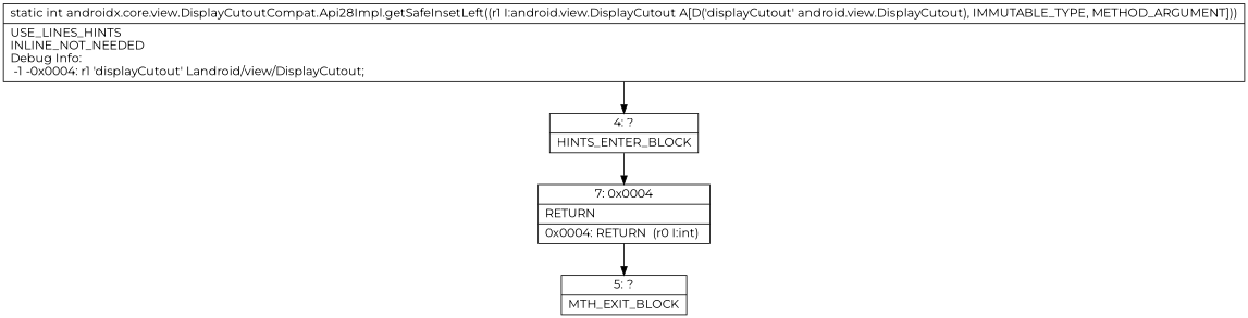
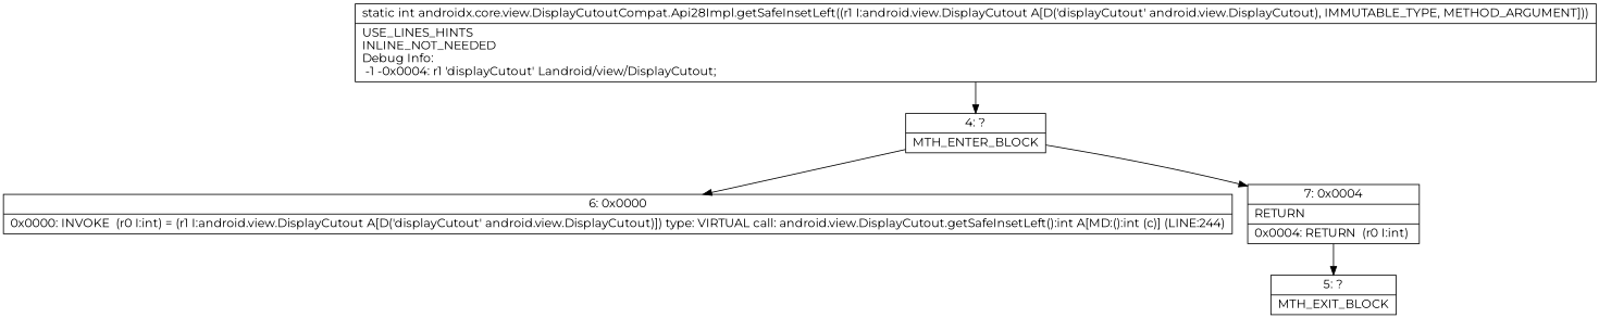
  digraph {
    fontname=Montserrat
    node [fontname=Montserrat shape=record]
    edge [fontname=Montserrat]
-   n1 [label="{4\:\ ?|HINTS_ENTER_BLOCK\l}"]
+   n1 [label="{4\:\ ?|MTH_ENTER_BLOCK\l}"]
+   n2 [label="{6\:\ 0x0000|0x0000: INVOKE  (r0 I:int) = (r1 I:android.view.DisplayCutout A[D('displayCutout' android.view.DisplayCutout)]) type: VIRTUAL call: android.view.DisplayCutout.getSafeInsetLeft():int A[MD:():int (c)] (LINE:244)\l}"]
    n3 [label="{7\:\ 0x0004|RETURN\l|0x0004: RETURN  (r0 I:int) \l}"]
    n4 [label="{5\:\ ?|MTH_EXIT_BLOCK\l}"]
    n5 [label="{static int androidx.core.view.DisplayCutoutCompat.Api28Impl.getSafeInsetLeft((r1 I:android.view.DisplayCutout A[D('displayCutout' android.view.DisplayCutout), IMMUTABLE_TYPE, METHOD_ARGUMENT]))  | USE_LINES_HINTS\lINLINE_NOT_NEEDED\lDebug Info:\l  \-1 \-0x0004: r1 'displayCutout' Landroid\/view\/DisplayCutout;\l}"]
+   n1 -> n2
    n1 -> n3
    n3 -> n4
    n5 -> n1
  }
